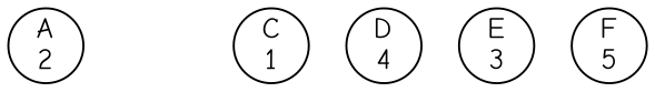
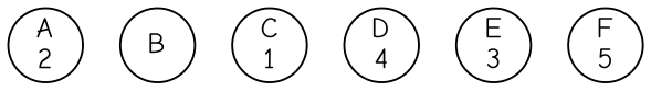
  digraph {
    fontname="Comic Neue"
    node [fixedsize=true shape=circle fontname="Comic Neue"]
    n1 [label="A\n2" width=0.5]
+   n2 [label="B\n" width=0.5]
    n3 [label="C\n1" width=0.5]
    n4 [label="D\n4" width=0.5]
    n5 [label="E\n3" width=0.5]
    n6 [label="F\n5" width=0.5]
  }
